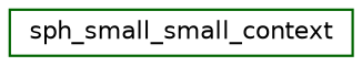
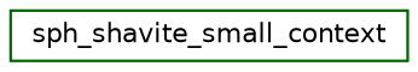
  digraph {
    rankdir=LR
    fontname="DejaVu Sans"
-   n1 [color=darkgreen fillcolor=white fontname="DejaVu Sans" fontsize=10 height=0.2 label=sph_small_small_context shape=box style=filled width=0.4]
+   n1 [color=darkgreen fillcolor=white fontname="DejaVu Sans" fontsize=10 height=0.2 label=sph_shavite_small_context shape=box style=filled width=0.4]
  }
